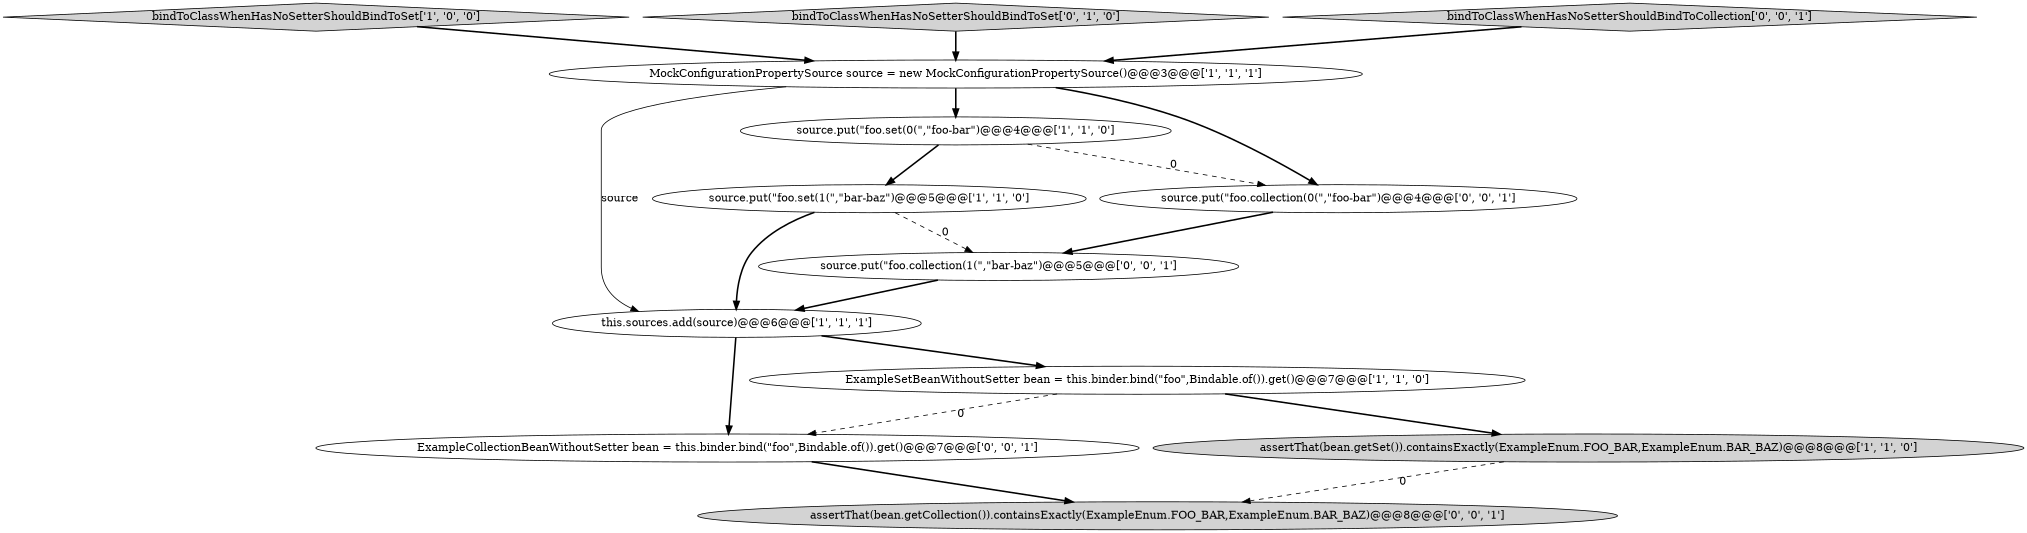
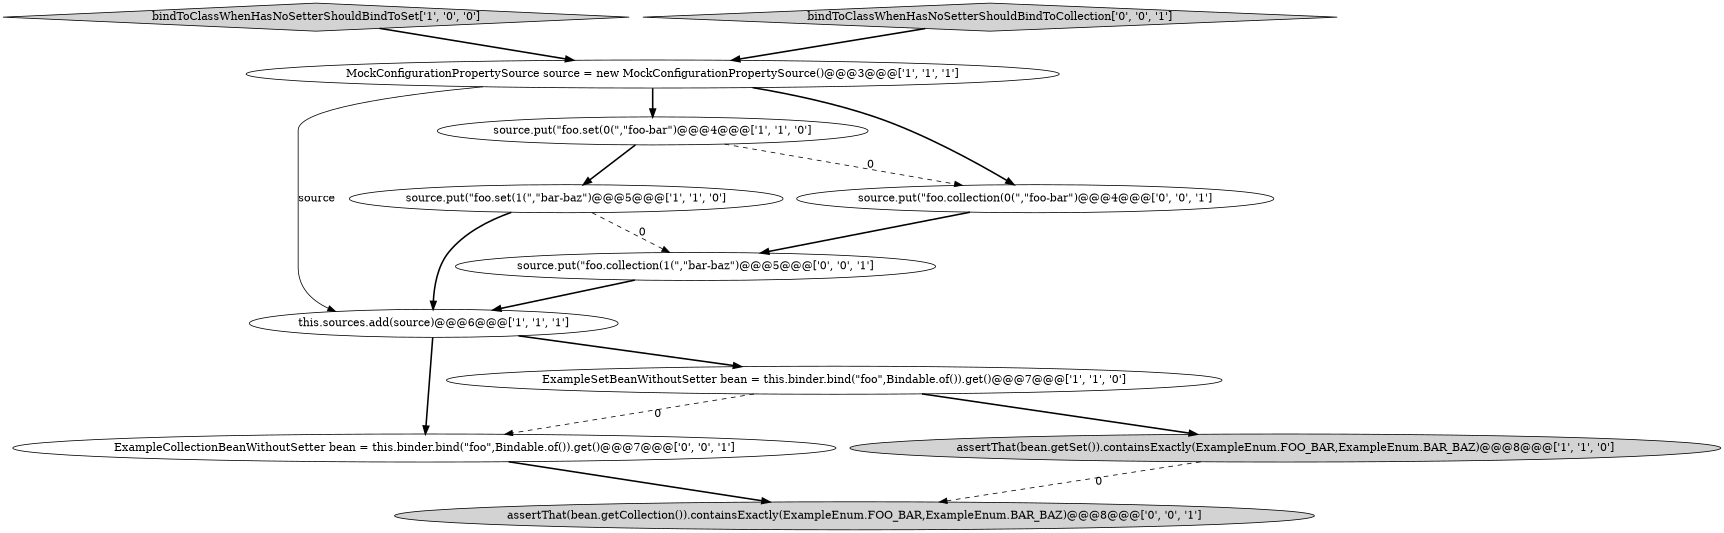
  digraph {
    node [fillcolor=white shape=ellipse style=filled]
    edge [style=bold]
    n1 [label="source.put(\"foo.set(1(\",\"bar-baz\")@@@5@@@['1', '1', '0']"]
    n2 [label="this.sources.add(source)@@@6@@@['1', '1', '1']"]
    n3 [label="source.put(\"foo.collection(1(\",\"bar-baz\")@@@5@@@['0', '0', '1']"]
    n4 [label="ExampleCollectionBeanWithoutSetter bean = this.binder.bind(\"foo\",Bindable.of()).get()@@@7@@@['0', '0', '1']"]
    n5 [fillcolor=lightgray label="assertThat(bean.getCollection()).containsExactly(ExampleEnum.FOO_BAR,ExampleEnum.BAR_BAZ)@@@8@@@['0', '0', '1']"]
    n6 [label="MockConfigurationPropertySource source = new MockConfigurationPropertySource()@@@3@@@['1', '1', '1']"]
    n7 [label="source.put(\"foo.set(0(\",\"foo-bar\")@@@4@@@['1', '1', '0']"]
    n8 [label="source.put(\"foo.collection(0(\",\"foo-bar\")@@@4@@@['0', '0', '1']"]
    n9 [fillcolor=lightgray label="bindToClassWhenHasNoSetterShouldBindToSet['1', '0', '0']" shape=diamond]
    n10 [label="ExampleSetBeanWithoutSetter bean = this.binder.bind(\"foo\",Bindable.of()).get()@@@7@@@['1', '1', '0']"]
    n11 [fillcolor=lightgray label="assertThat(bean.getSet()).containsExactly(ExampleEnum.FOO_BAR,ExampleEnum.BAR_BAZ)@@@8@@@['1', '1', '0']"]
-   n12 [fillcolor=lightgray label="bindToClassWhenHasNoSetterShouldBindToSet['0', '1', '0']" shape=diamond]
    n13 [fillcolor=lightgray label="bindToClassWhenHasNoSetterShouldBindToCollection['0', '0', '1']" shape=diamond]
    n1 -> n2
    n1 -> n3 [label=0 style=dashed]
    n2 -> n4
    n2 -> n10
    n3 -> n2
    n4 -> n5
    n6 -> n2 [label=source style=solid]
    n6 -> n7
    n6 -> n8
    n7 -> n1
    n7 -> n8 [label=0 style=dashed]
    n8 -> n3
    n9 -> n6
    n10 -> n4 [label=0 style=dashed]
    n10 -> n11
    n11 -> n5 [label=0 style=dashed]
-   n12 -> n6
    n13 -> n6
  }
